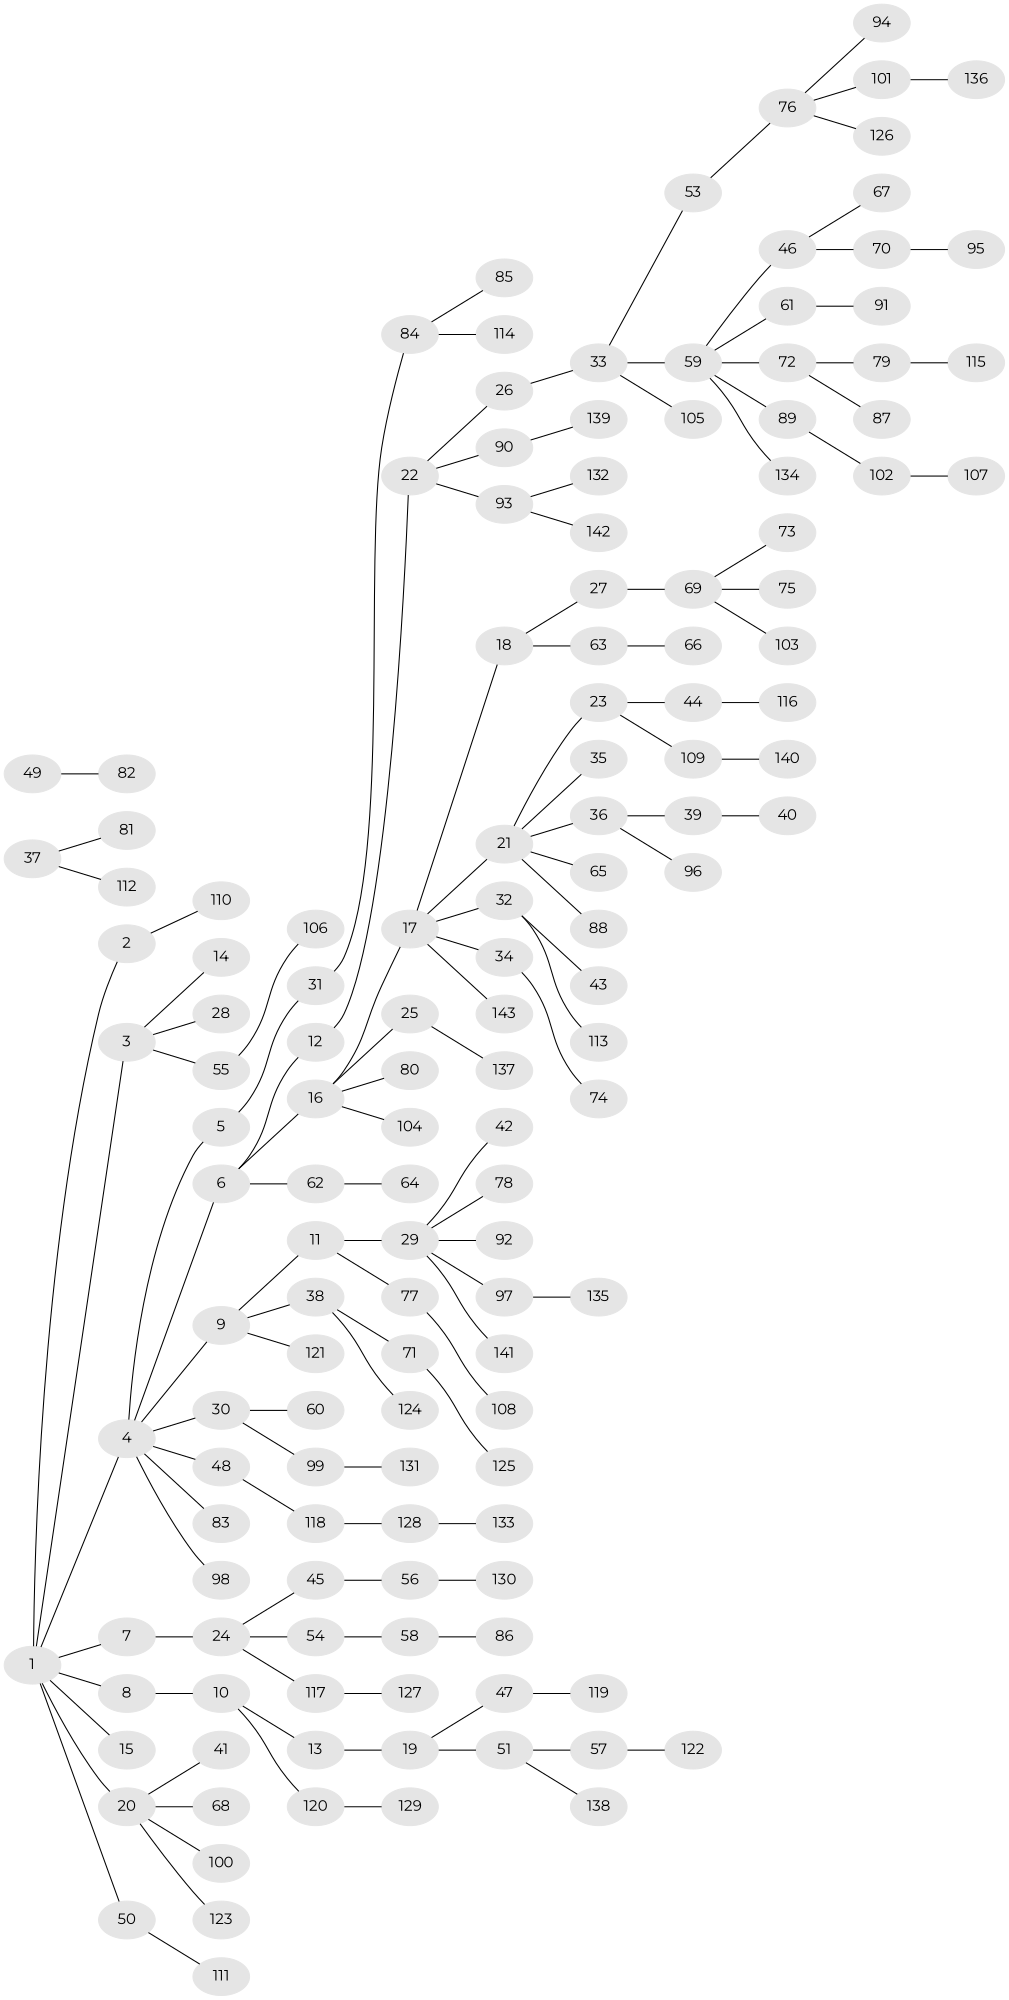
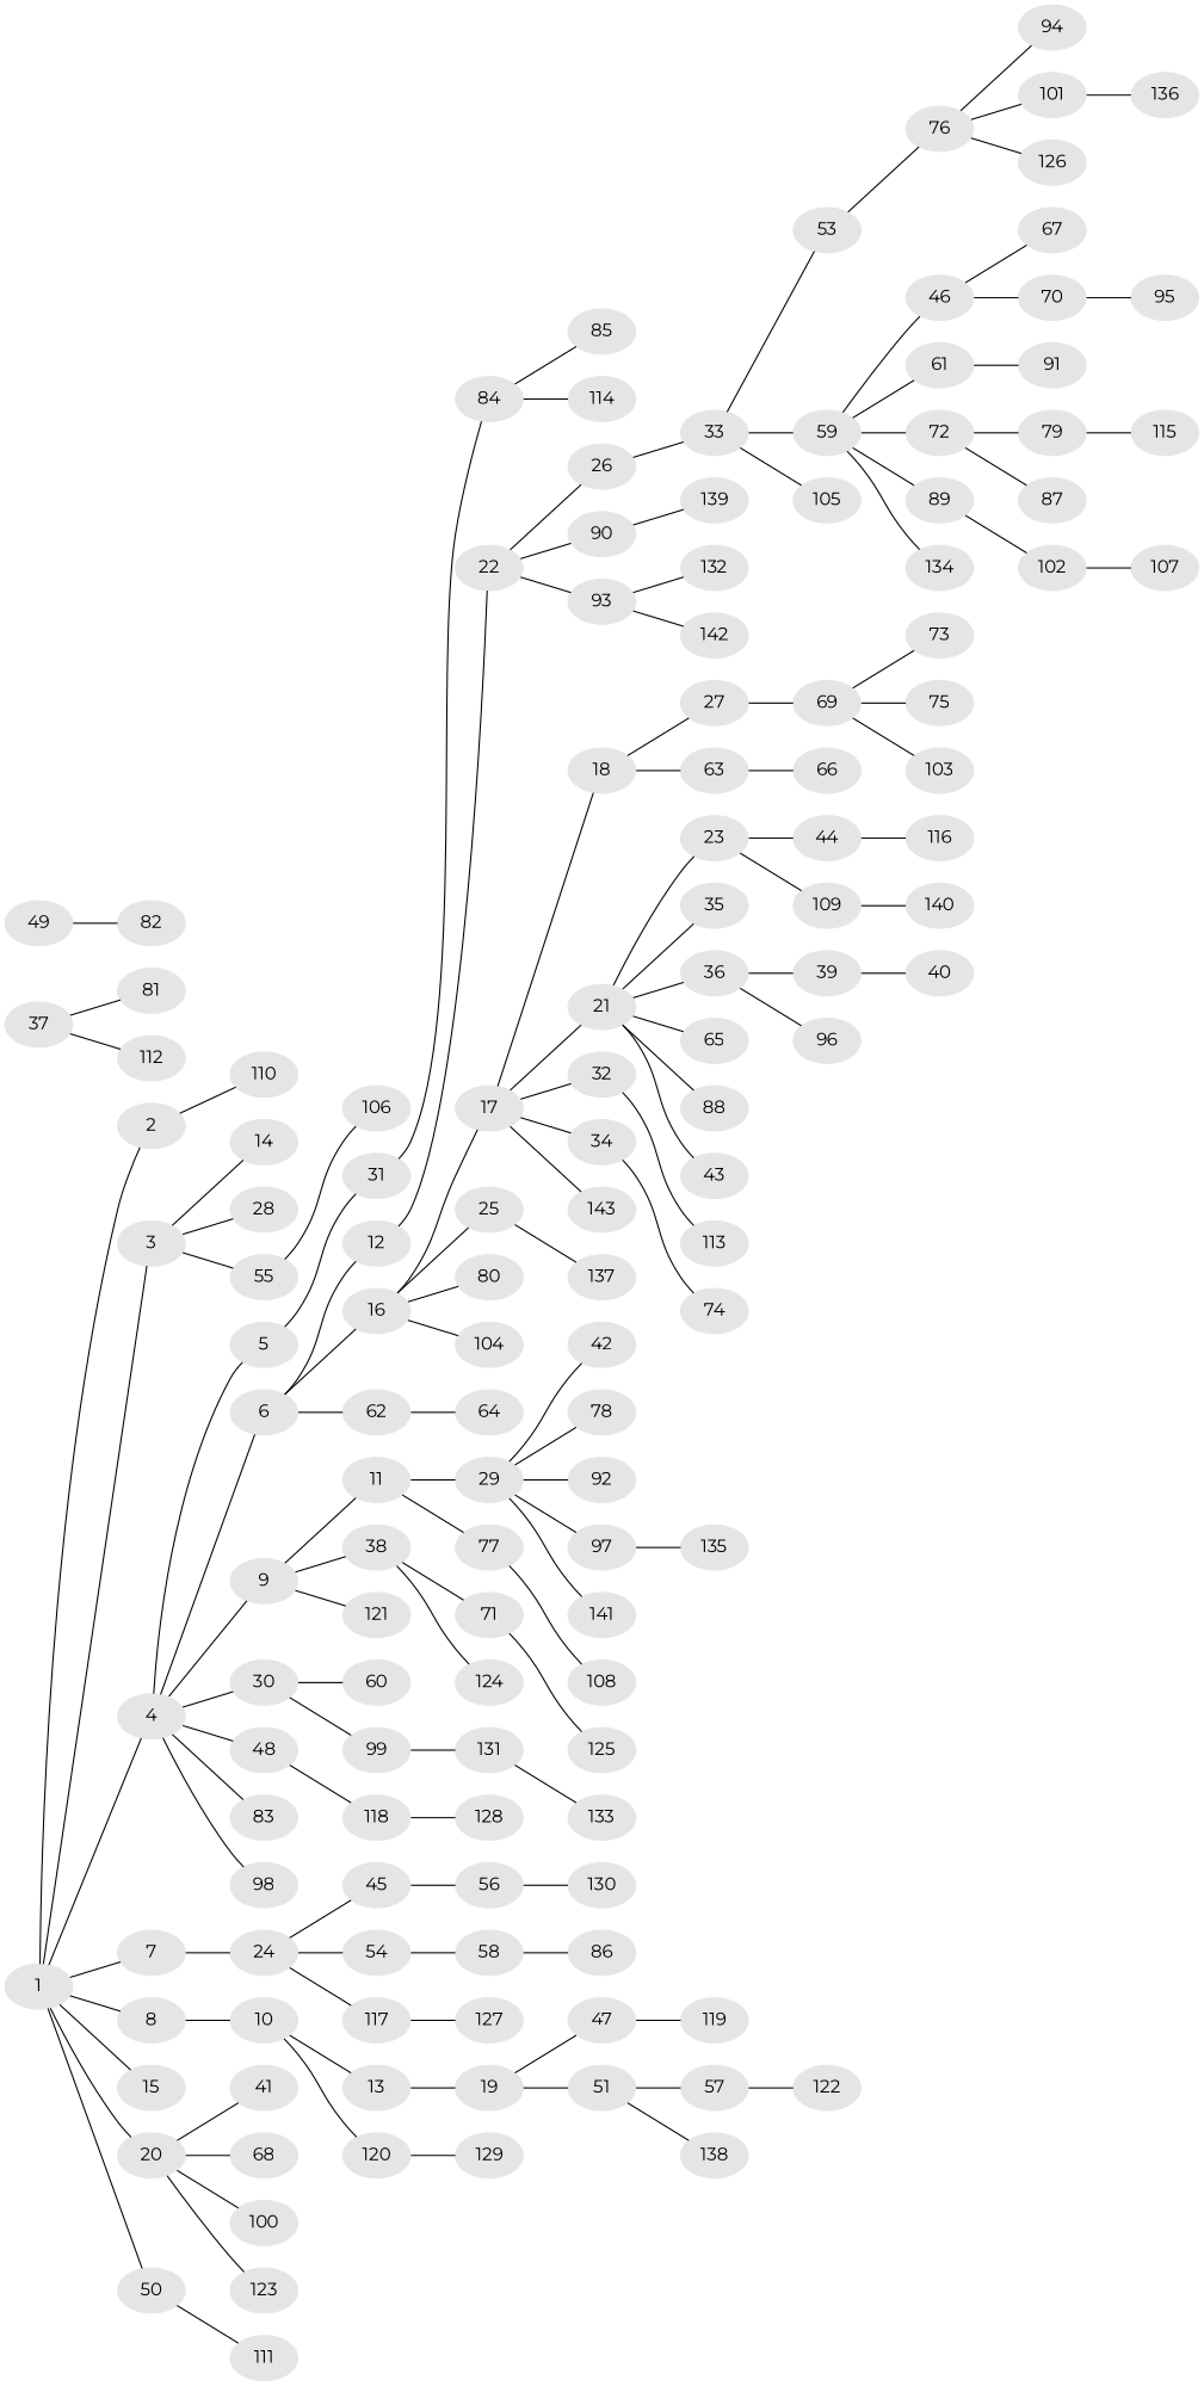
  graph {
    fontname=Montserrat
    rankdir=LR
    node [color=gray90 fontname=Montserrat style=filled]
    edge [fontname=Montserrat]
    1
    2
    3
    4
    7
    8
    15
    20
    50
    110
    14
    28
    55
    5
    6
    9
    30
    48
    83
    98
    24
    10
    41
    68
    100
    123
    111
    106
    31
    12
    16
    62
    11
    38
    121
    60
    99
    118
    84
    22
    17
    25
    80
    104
    64
    45
    54
    117
    13
    120
    29
    77
    71
    124
    19
    129
    42
    78
    92
    97
    141
    108
    26
    90
    93
    47
    51
    18
    21
    32
    34
    143
    137
    27
    63
    23
    35
    36
    65
    88
    43
    113
    74
    69
    66
    119
    57
    138
    44
    109
    39
    96
    33
    139
    132
    142
    116
    140
    37
    81
    112
    56
    58
    127
    53
    59
    105
    73
    75
    103
    135
    131
    85
    114
    49
    82
    46
    67
    70
    76
    61
    72
    89
    134
    40
    125
    130
    95
    128
    122
    94
    101
    126
    86
    91
    79
    87
    102
    115
    136
    107
    133
    1 -- 2
    1 -- 3
    1 -- 4
    1 -- 7
    1 -- 8
    1 -- 15
    1 -- 20
    1 -- 50
    2 -- 110
    3 -- 14
    3 -- 28
    3 -- 55
    4 -- 5
    4 -- 6
    4 -- 9
    4 -- 30
    4 -- 48
    4 -- 83
    4 -- 98
    7 -- 24
    8 -- 10
    20 -- 41
    20 -- 68
    20 -- 100
    20 -- 123
    50 -- 111
    55 -- 106
    5 -- 31
    6 -- 12
    6 -- 16
    6 -- 62
    9 -- 11
    9 -- 38
    9 -- 121
    30 -- 60
    30 -- 99
    48 -- 118
    24 -- 45
    24 -- 54
    24 -- 117
    10 -- 13
    10 -- 120
    31 -- 84
    12 -- 22
    16 -- 17
    16 -- 25
    16 -- 80
    16 -- 104
    62 -- 64
    11 -- 29
    11 -- 77
    38 -- 71
    38 -- 124
    99 -- 131
    118 -- 128
    84 -- 85
    84 -- 114
    22 -- 26
    22 -- 90
    22 -- 93
    17 -- 18
    17 -- 21
    17 -- 32
    17 -- 34
    17 -- 143
    25 -- 137
    45 -- 56
    54 -- 58
    117 -- 127
    13 -- 19
    120 -- 129
    29 -- 42
    29 -- 78
    29 -- 92
    29 -- 97
    29 -- 141
    77 -- 108
    71 -- 125
    19 -- 47
    19 -- 51
    97 -- 135
    26 -- 33
    90 -- 139
    93 -- 132
    93 -- 142
    47 -- 119
    51 -- 57
    51 -- 138
    18 -- 27
    18 -- 63
    21 -- 23
    21 -- 35
    21 -- 36
    21 -- 65
    21 -- 88
-   32 -- 43
+   21 -- 43
    32 -- 113
    34 -- 74
    27 -- 69
    63 -- 66
    23 -- 44
    23 -- 109
    36 -- 39
    36 -- 96
    69 -- 73
    69 -- 75
    69 -- 103
    57 -- 122
    44 -- 116
    109 -- 140
    39 -- 40
    33 -- 53
    33 -- 59
    33 -- 105
    37 -- 81
    37 -- 112
    56 -- 130
    58 -- 86
    53 -- 76
    59 -- 46
    59 -- 61
    59 -- 72
    59 -- 89
    59 -- 134
-   128 -- 133
+   131 -- 133
    49 -- 82
    46 -- 67
    46 -- 70
    70 -- 95
    76 -- 94
    76 -- 101
    76 -- 126
    61 -- 91
    72 -- 79
    72 -- 87
    89 -- 102
    101 -- 136
    79 -- 115
    102 -- 107
  }
